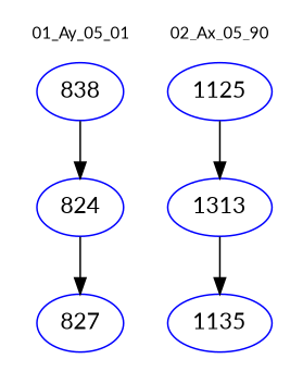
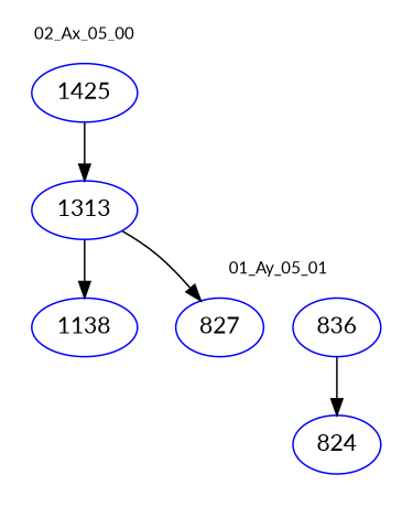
  digraph {
    fontname=Lato
    node [color=blue fontname=Lato]
    edge [color=black fontname=Lato]
-   n1 [label=838]
+   n1 [label=836]
    n2 [label=824]
    n3 [label=827]
-   n4 [label=1125]
+   n4 [label=1425]
    n5 [label=1313]
-   n6 [label=1135]
+   n6 [label=1138]
    subgraph cluster_1 {
      color=white
      fontsize=10
      label="01_Ay_05_01"
      n1
      n2
      n3
    }
    subgraph cluster_2 {
      color=white
      fontsize=10
-     label="02_Ax_05_90"
+     label="02_Ax_05_00"
      n4
      n5
      n6
    }
    n1 -> n2
-   n2 -> n3
+   n5 -> n3
    n4 -> n5
    n5 -> n6
  }
